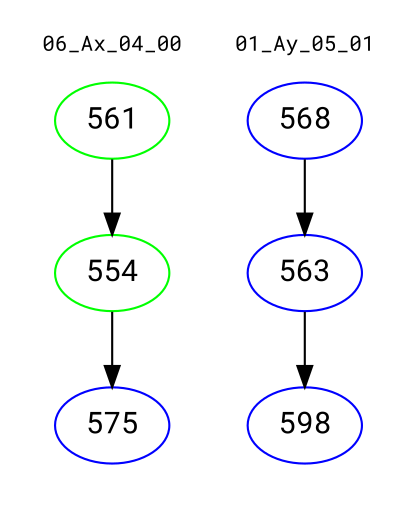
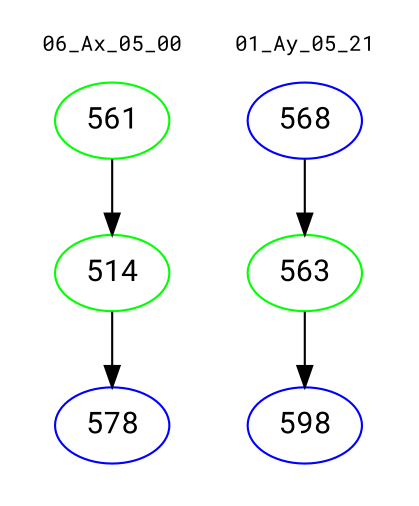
  digraph {
    fontname="Roboto Mono"
    node [color=green fontname="Roboto Mono"]
    edge [color=black fontname="Roboto Mono"]
    n1 [label=561]
-   n2 [label=554]
-   n3 [color=blue label=575]
+   n2 [label=514]
+   n3 [color=blue label=578]
    n4 [color=blue label=568]
-   n5 [color=blue label=563]
+   n5 [label=563]
    n6 [color=blue label=598]
    subgraph cluster_1 {
      color=white
      fontsize=10
-     label="06_Ax_04_00"
+     label="06_Ax_05_00"
      n1
      n2
      n3
    }
    subgraph cluster_2 {
      color=white
      fontsize=10
-     label="01_Ay_05_01"
+     label="01_Ay_05_21"
      n4
      n5
      n6
    }
    n1 -> n2
    n2 -> n3
    n4 -> n5
    n5 -> n6
  }
